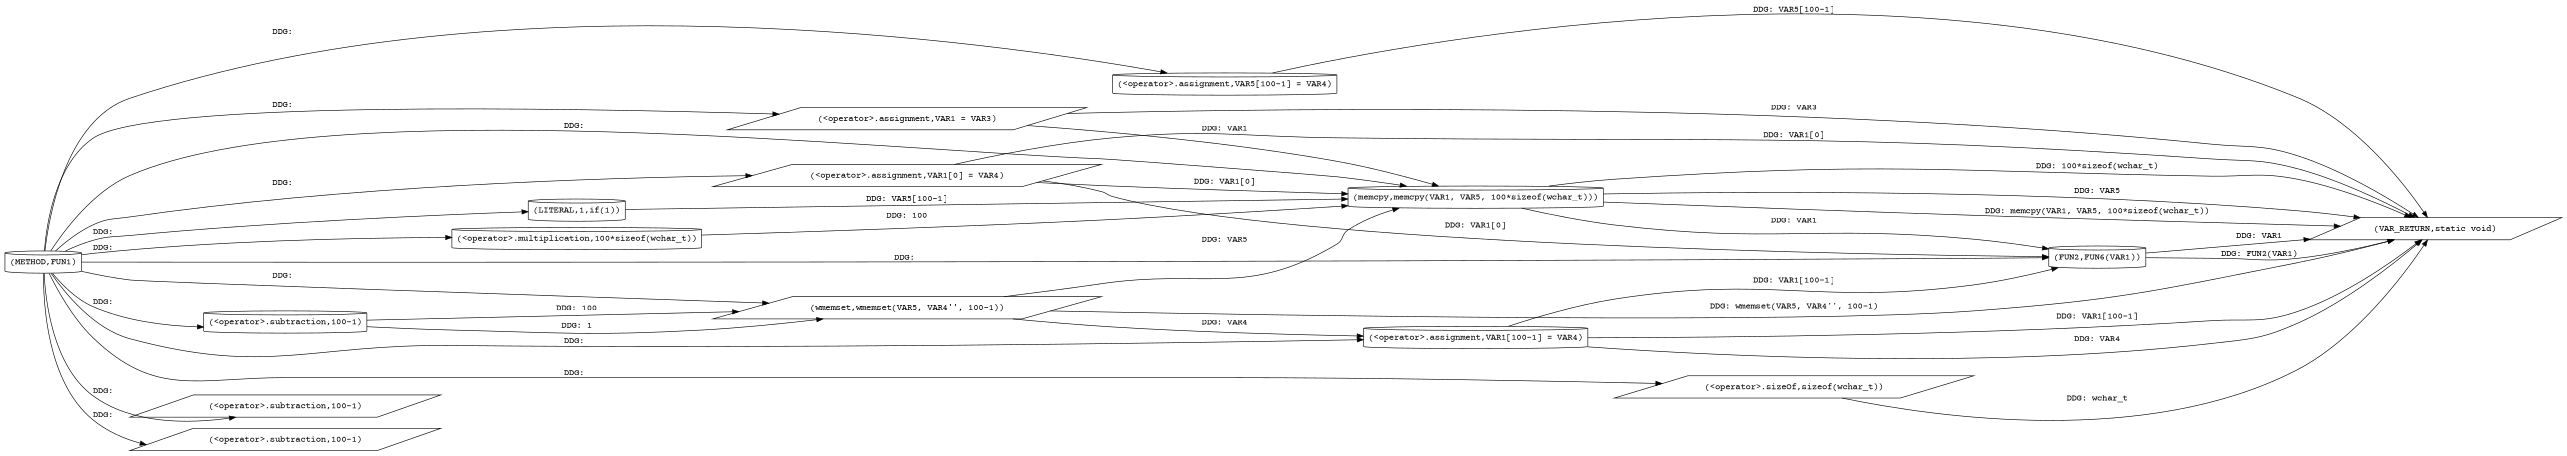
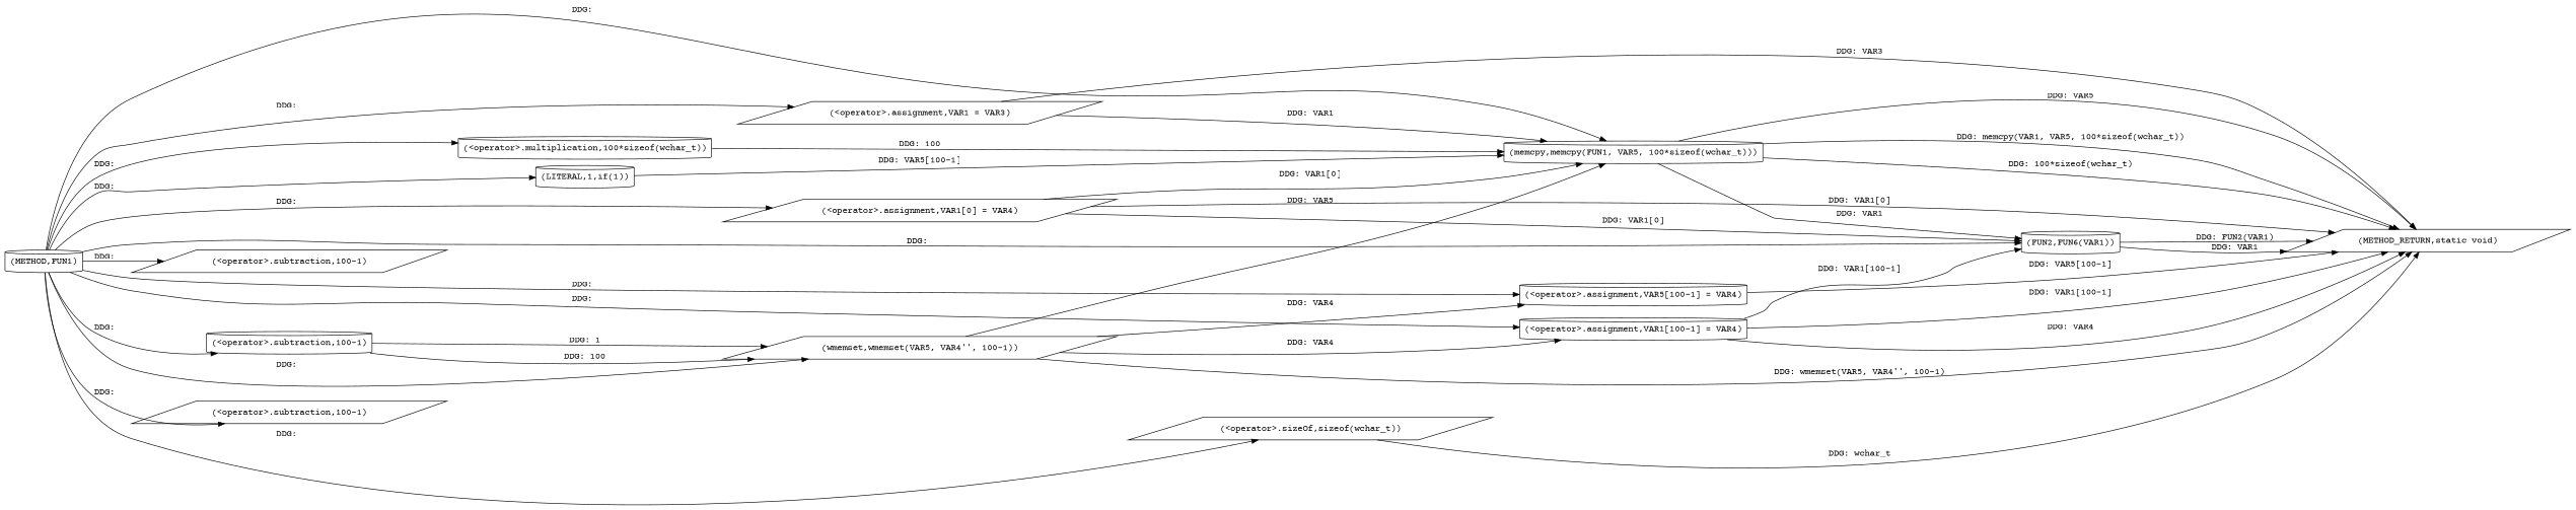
  digraph {
    fontname="Courier Prime"
    rankdir=LR
    node [fontname="Courier Prime" shape=cylinder]
    edge [fontname="Courier Prime"]
    n1 [label="(METHOD,FUN1)"]
    n2 [label="(LITERAL,1,if(1))"]
    n3 [label="(<operator>.assignment,VAR1 = VAR3)" shape=parallelogram]
    n4 [label="(<operator>.assignment,VAR1[0] = VAR4)" shape=parallelogram]
    n5 [label="(wmemset,wmemset(VAR5, VAR4'', 100-1))" shape=parallelogram]
    n6 [label="(<operator>.subtraction,100-1)"]
    n7 [label="(<operator>.assignment,VAR5[100-1] = VAR4)"]
    n8 [label="(<operator>.subtraction,100-1)" shape=parallelogram]
-   n9 [label="(memcpy,memcpy(VAR1, VAR5, 100*sizeof(wchar_t)))"]
+   n9 [label="(memcpy,memcpy(FUN1, VAR5, 100*sizeof(wchar_t)))"]
    n10 [label="(<operator>.multiplication,100*sizeof(wchar_t))"]
    n11 [label="(<operator>.sizeOf,sizeof(wchar_t))" shape=parallelogram]
    n12 [label="(<operator>.assignment,VAR1[100-1] = VAR4)"]
    n13 [label="(<operator>.subtraction,100-1)" shape=parallelogram]
    n14 [label="(FUN2,FUN6(VAR1))"]
-   n15 [label="(VAR_RETURN,static void)" shape=parallelogram]
+   n15 [label="(METHOD_RETURN,static void)" shape=parallelogram]
    n1 -> n2 [label="DDG: "]
    n1 -> n3 [label="DDG: "]
    n1 -> n4 [label="DDG: "]
    n1 -> n5 [label="DDG: "]
    n1 -> n6 [label="DDG: "]
    n1 -> n7 [label="DDG: "]
    n1 -> n8 [label="DDG: "]
    n1 -> n9 [label="DDG: "]
    n1 -> n10 [label="DDG: "]
    n1 -> n11 [label="DDG: "]
    n1 -> n12 [label="DDG: "]
    n1 -> n13 [label="DDG: "]
    n1 -> n14 [label="DDG: "]
    n2 -> n9 [label="DDG: VAR5[100-1]"]
    n3 -> n9 [label="DDG: VAR1"]
    n3 -> n15 [label="DDG: VAR3"]
    n4 -> n9 [label="DDG: VAR1[0]"]
    n4 -> n14 [label="DDG: VAR1[0]"]
    n4 -> n15 [label="DDG: VAR1[0]"]
+   n5 -> n7 [label="DDG: VAR4"]
    n5 -> n9 [label="DDG: VAR5"]
    n5 -> n12 [label="DDG: VAR4"]
    n5 -> n15 [label="DDG: wmemset(VAR5, VAR4'', 100-1)"]
    n6 -> n5 [label="DDG: 100"]
    n6 -> n5 [label="DDG: 1"]
    n7 -> n15 [label="DDG: VAR5[100-1]"]
    n9 -> n14 [label="DDG: VAR1"]
    n9 -> n15 [label="DDG: 100*sizeof(wchar_t)"]
    n9 -> n15 [label="DDG: VAR5"]
    n9 -> n15 [label="DDG: memcpy(VAR1, VAR5, 100*sizeof(wchar_t))"]
    n10 -> n9 [label="DDG: 100"]
    n11 -> n15 [label="DDG: wchar_t"]
    n12 -> n14 [label="DDG: VAR1[100-1]"]
    n12 -> n15 [label="DDG: VAR1[100-1]"]
    n12 -> n15 [label="DDG: VAR4"]
    n14 -> n15 [label="DDG: VAR1"]
    n14 -> n15 [label="DDG: FUN2(VAR1)"]
  }
